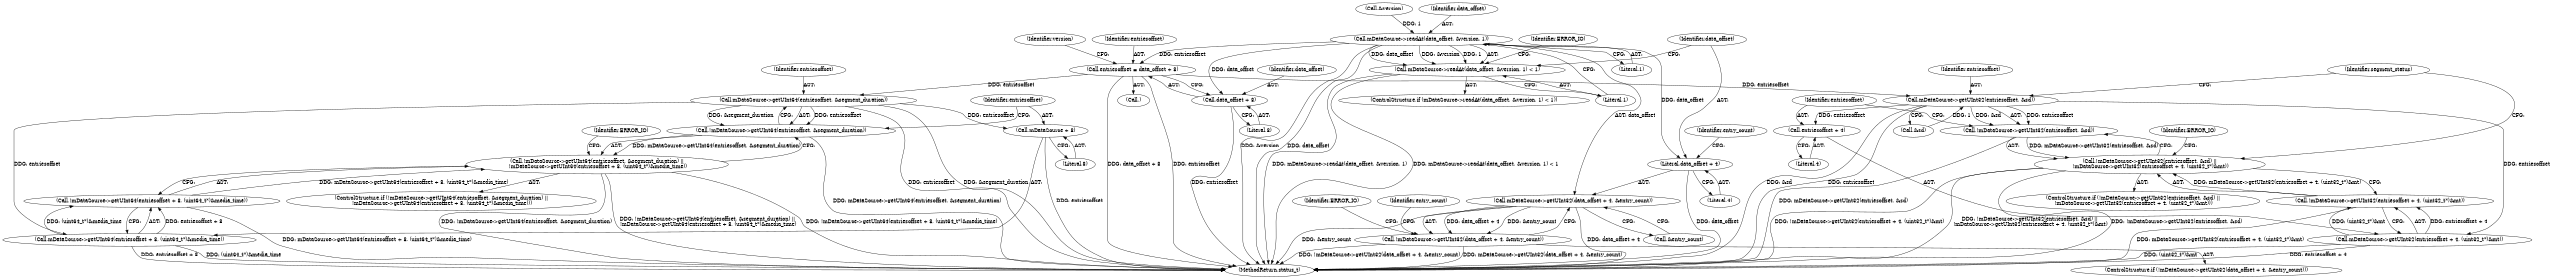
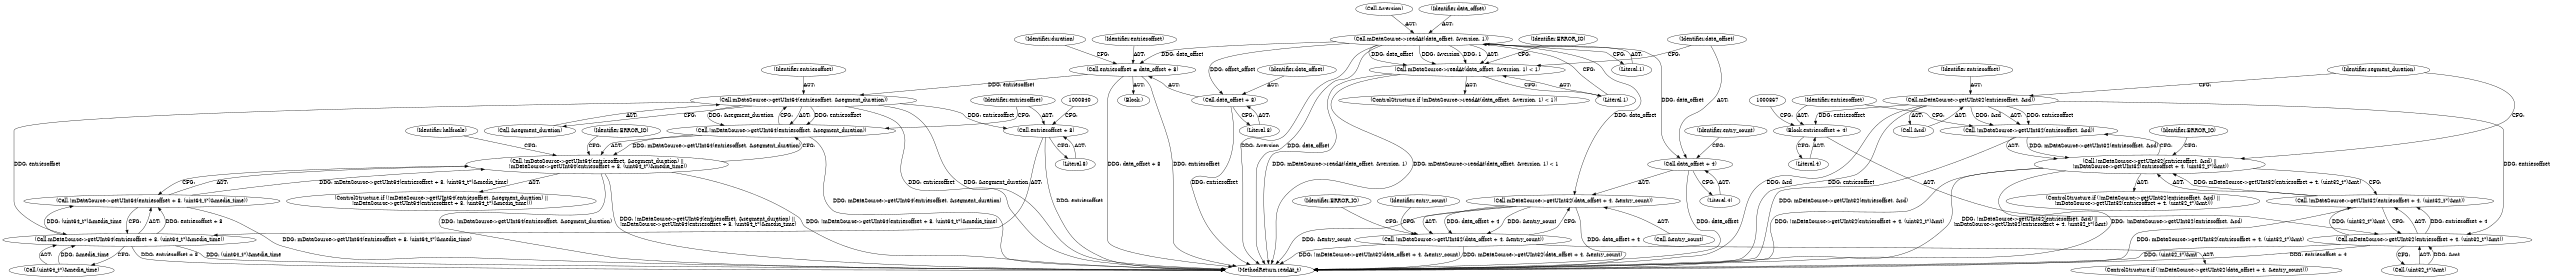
  digraph {
    n1 [label="(Call,mDataSource->readAt(data_offset, &version, 1))"]
    n2 [label="(Call,mDataSource->readAt(data_offset, &version, 1) < 1)"]
    n3 [label="(Call,mDataSource->getUInt32(data_offset + 4, &entry_count))"]
-   n4 [label="(Literal,data_offset + 4)"]
+   n4 [label="(Call,data_offset + 4)"]
    n5 [label="(Call,entriesoffset = data_offset + 8)"]
    n6 [label="(Call,data_offset + 8)"]
    n7 [label="(Literal,1)"]
-   n8 [label="(MethodReturn,status_t)"]
+   n8 [label="(MethodReturn,readAt_t)"]
    n9 [label="(Literal,1)"]
    n10 [label="(ControlStructure,if (mDataSource->readAt(data_offset, &version, 1) < 1))"]
    n11 [label="(Call,!mDataSource->getUInt32(data_offset + 4, &entry_count))"]
    n12 [label="(Call,&entry_count)"]
    n13 [label="(Literal,4)"]
    n14 [label="(Call,mDataSource->getUInt64(entriesoffset, &segment_duration))"]
    n15 [label="(Call,mDataSource->getUInt32(entriesoffset, &sd))"]
-   n16 [label="(Call,)"]
+   n16 [label="(Block,)"]
    n17 [label="(Literal,8)"]
    n18 [label="(ControlStructure,if (!mDataSource->getUInt32(data_offset + 4, &entry_count)))"]
    n19 [label="(Call,!mDataSource->getUInt64(entriesoffset, &segment_duration))"]
    n20 [label="(Call,mDataSource->getUInt64(entriesoffset + 8, (uint64_t*)&media_time))"]
-   n21 [label="(Call,mDataSource + 8)"]
+   n21 [label="(Call,entriesoffset + 8)"]
+   n22 [label="(Call,&segment_duration)"]
    n23 [label="(Call,!mDataSource->getUInt32(entriesoffset, &sd))"]
    n24 [label="(Call,mDataSource->getUInt32(entriesoffset + 4, (uint32_t*)&mt))"]
-   n25 [label="(Call,entriesoffset + 4)"]
+   n25 [label="(Block,entriesoffset + 4)"]
    n26 [label="(Call,&sd)"]
    n27 [label="(Call,!mDataSource->getUInt64(entriesoffset, &segment_duration) ||\n !mDataSource->getUInt64(entriesoffset + 8, (uint64_t*)&media_time))"]
    n28 [label="(Call,!mDataSource->getUInt64(entriesoffset + 8, (uint64_t*)&media_time))"]
+   n29 [label="(Call,(uint64_t*)&media_time)"]
    n30 [label="(Literal,8)"]
    n31 [label="(ControlStructure,if (!mDataSource->getUInt64(entriesoffset, &segment_duration) ||\n !mDataSource->getUInt64(entriesoffset + 8, (uint64_t*)&media_time)))"]
    n32 [label="(Call,!mDataSource->getUInt32(entriesoffset, &sd) ||\n !mDataSource->getUInt32(entriesoffset + 4, (uint32_t*)&mt))"]
    n33 [label="(Call,!mDataSource->getUInt32(entriesoffset + 4, (uint32_t*)&mt))"]
+   n34 [label="(Call,(uint32_t*)&mt)"]
    n35 [label="(Literal,4)"]
    n36 [label="(ControlStructure,if (!mDataSource->getUInt32(entriesoffset, &sd) ||\n !mDataSource->getUInt32(entriesoffset + 4, (uint32_t*)&mt)))"]
    n37 [label="(Identifier,data_offset)"]
+   n38 [label="(Identifier,halfscale)"]
    n39 [label="(Identifier,entriesoffset)"]
    n40 [label="(Call,&version)"]
-   n41 [label="(Identifier,version)"]
+   n41 [label="(Identifier,duration)"]
    n42 [label="(Identifier,data_offset)"]
    n43 [label="(Identifier,ERROR_IO)"]
    n44 [label="(Identifier,entriesoffset)"]
    n45 [label="(Identifier,ERROR_IO)"]
    n46 [label="(Identifier,ERROR_IO)"]
    n47 [label="(Identifier,entriesoffset)"]
    n48 [label="(Identifier,ERROR_IO)"]
    n49 [label="(Identifier,data_offset)"]
-   n50 [label="(Identifier,segment_status)"]
+   n50 [label="(Identifier,segment_duration)"]
    n51 [label="(Identifier,entriesoffset)"]
    n52 [label="(Identifier,entriesoffset)"]
    n53 [label="(Identifier,entry_count)"]
    n54 [label="(Identifier,entry_count)"]
+   1000840
+   1000867
    n1 -> n2 [label="AST: "]
    n1 -> n2 [label="DDG: data_offset"]
    n1 -> n2 [label="DDG: &version"]
    n1 -> n2 [label="DDG: 1"]
-   n1 -> n3 [label="AST: data_offset"]
+   n1 -> n3 [label="DDG: data_offset"]
    n1 -> n4 [label="DDG: data_offset"]
-   n1 -> n5 [label="DDG: entriesoffset"]
-   n1 -> n6 [label="DDG: data_offset"]
+   n1 -> n5 [label="DDG: data_offset"]
+   n1 -> n6 [label="DDG: offset_offset"]
    n1 -> n7 [label="CFG: "]
    n1 -> n8 [label="DDG: data_offset"]
    n1 -> n8 [label="DDG: &version"]
    n2 -> n8 [label="DDG: mDataSource->readAt(data_offset, &version, 1) < 1"]
    n2 -> n8 [label="DDG: mDataSource->readAt(data_offset, &version, 1)"]
    n2 -> n9 [label="CFG: "]
    n2 -> n10 [label="AST: "]
    n3 -> n8 [label="DDG: &entry_count"]
    n3 -> n8 [label="DDG: data_offset + 4"]
    n3 -> n11 [label="AST: "]
    n3 -> n11 [label="DDG: data_offset + 4"]
    n3 -> n11 [label="DDG: &entry_count"]
-   n3 -> n12 [label="CFG: "]
    n4 -> n3 [label="AST: "]
    n4 -> n8 [label="DDG: data_offset"]
    n4 -> n13 [label="CFG: "]
-   n5 -> n6 [label="CFG: "]
    n5 -> n8 [label="DDG: entriesoffset"]
    n5 -> n8 [label="DDG: data_offset + 8"]
    n5 -> n14 [label="DDG: entriesoffset"]
-   n5 -> n15 [label="DDG: entriesoffset"]
    n5 -> n16 [label="AST: "]
    n6 -> n5 [label="AST: "]
    n6 -> n8 [label="DDG: entriesoffset"]
    n6 -> n17 [label="CFG: "]
    n7 -> n1 [label="AST: "]
    n9 -> n1 [label="CFG: "]
    n9 -> n2 [label="AST: "]
    n11 -> n3 [label="CFG: "]
    n11 -> n8 [label="DDG: !mDataSource->getUInt32(data_offset + 4, &entry_count)"]
    n11 -> n8 [label="DDG: mDataSource->getUInt32(data_offset + 4, &entry_count)"]
    n11 -> n18 [label="AST: "]
-   n12 -> n3 [label="CFG: "]
+   n12 -> n3 [label="AST: "]
    n13 -> n4 [label="AST: "]
    n14 -> n8 [label="DDG: &segment_duration"]
    n14 -> n8 [label="DDG: entriesoffset"]
    n14 -> n19 [label="AST: "]
    n14 -> n19 [label="DDG: entriesoffset"]
    n14 -> n19 [label="DDG: &segment_duration"]
    n14 -> n20 [label="DDG: entriesoffset"]
    n14 -> n21 [label="DDG: entriesoffset"]
+   n14 -> n22 [label="CFG: "]
    n15 -> n8 [label="DDG: entriesoffset"]
    n15 -> n8 [label="DDG: &sd"]
    n15 -> n23 [label="AST: "]
    n15 -> n23 [label="DDG: entriesoffset"]
    n15 -> n23 [label="DDG: &sd"]
    n15 -> n24 [label="DDG: entriesoffset"]
    n15 -> n25 [label="DDG: entriesoffset"]
-   n15 -> n26 [label="CFG: "]
+   n15 -> n26 [label="AST: "]
    n17 -> n6 [label="AST: "]
    n19 -> n8 [label="DDG: mDataSource->getUInt64(entriesoffset, &segment_duration)"]
    n19 -> n14 [label="CFG: "]
    n19 -> n27 [label="AST: "]
    n19 -> n27 [label="DDG: mDataSource->getUInt64(entriesoffset, &segment_duration)"]
    n20 -> n8 [label="DDG: entriesoffset + 8"]
    n20 -> n8 [label="DDG: (uint64_t*)&media_time"]
    n20 -> n28 [label="AST: "]
    n20 -> n28 [label="DDG: entriesoffset + 8"]
    n20 -> n28 [label="DDG: (uint64_t*)&media_time"]
+   n20 -> n29 [label="CFG: "]
    n21 -> n8 [label="DDG: entriesoffset"]
    n21 -> n20 [label="AST: "]
    n21 -> n30 [label="CFG: "]
+   n22 -> n14 [label="AST: "]
    n23 -> n8 [label="DDG: mDataSource->getUInt32(entriesoffset, &sd)"]
    n23 -> n32 [label="AST: "]
    n23 -> n32 [label="DDG: mDataSource->getUInt32(entriesoffset, &sd)"]
    n24 -> n8 [label="DDG: (uint32_t*)&mt"]
    n24 -> n8 [label="DDG: entriesoffset + 4"]
    n24 -> n33 [label="AST: "]
    n24 -> n33 [label="DDG: entriesoffset + 4"]
    n24 -> n33 [label="DDG: (uint32_t*)&mt"]
+   n24 -> n34 [label="CFG: "]
    n25 -> n24 [label="AST: "]
    n25 -> n35 [label="CFG: "]
-   n26 -> n15 [label="DDG: 1"]
+   n26 -> n15 [label="AST: "]
    n27 -> n8 [label="DDG: !mDataSource->getUInt64(entriesoffset + 8, (uint64_t*)&media_time)"]
    n27 -> n8 [label="DDG: !mDataSource->getUInt64(entriesoffset, &segment_duration)"]
    n27 -> n8 [label="DDG: !mDataSource->getUInt64(entriesoffset, &segment_duration) ||\n !mDataSource->getUInt64(entriesoffset + 8, (uint64_t*)&media_time)"]
    n27 -> n19 [label="CFG: "]
    n27 -> n28 [label="CFG: "]
    n27 -> n31 [label="AST: "]
    n28 -> n8 [label="DDG: mDataSource->getUInt64(entriesoffset + 8, (uint64_t*)&media_time)"]
    n28 -> n20 [label="CFG: "]
    n28 -> n27 [label="AST: "]
    n28 -> n27 [label="DDG: mDataSource->getUInt64(entriesoffset + 8, (uint64_t*)&media_time)"]
+   n29 -> n20 [label="AST: "]
+   n29 -> n20 [label="DDG: &media_time"]
    n30 -> n21 [label="AST: "]
    n32 -> n8 [label="DDG: !mDataSource->getUInt32(entriesoffset, &sd) ||\n !mDataSource->getUInt32(entriesoffset + 4, (uint32_t*)&mt)"]
    n32 -> n8 [label="DDG: !mDataSource->getUInt32(entriesoffset, &sd)"]
    n32 -> n8 [label="DDG: !mDataSource->getUInt32(entriesoffset + 4, (uint32_t*)&mt)"]
    n32 -> n23 [label="CFG: "]
    n32 -> n33 [label="CFG: "]
    n32 -> n36 [label="AST: "]
    n33 -> n8 [label="DDG: mDataSource->getUInt32(entriesoffset + 4, (uint32_t*)&mt)"]
    n33 -> n24 [label="CFG: "]
    n33 -> n32 [label="AST: "]
    n33 -> n32 [label="DDG: mDataSource->getUInt32(entriesoffset + 4, (uint32_t*)&mt)"]
+   n34 -> n24 [label="AST: "]
+   n34 -> n24 [label="DDG: &mt"]
    n35 -> n25 [label="AST: "]
    n37 -> n2 [label="CFG: "]
    n37 -> n4 [label="AST: "]
+   n38 -> n27 [label="CFG: "]
    n39 -> n14 [label="AST: "]
-   n40 -> n1 [label="DDG: 1"]
+   n40 -> n1 [label="AST: "]
    n41 -> n5 [label="CFG: "]
    n42 -> n6 [label="AST: "]
    n43 -> n2 [label="CFG: "]
    n44 -> n15 [label="AST: "]
    n45 -> n11 [label="CFG: "]
    n46 -> n27 [label="CFG: "]
    n47 -> n23 [label="CFG: "]
    n47 -> n25 [label="AST: "]
    n48 -> n32 [label="CFG: "]
    n49 -> n1 [label="AST: "]
    n50 -> n15 [label="CFG: "]
    n50 -> n32 [label="CFG: "]
    n51 -> n5 [label="AST: "]
    n52 -> n19 [label="CFG: "]
    n52 -> n21 [label="AST: "]
    n53 -> n11 [label="CFG: "]
    n54 -> n4 [label="CFG: "]
+   1000840 -> n21 [label="CFG: "]
+   1000867 -> n25 [label="CFG: "]
  }
